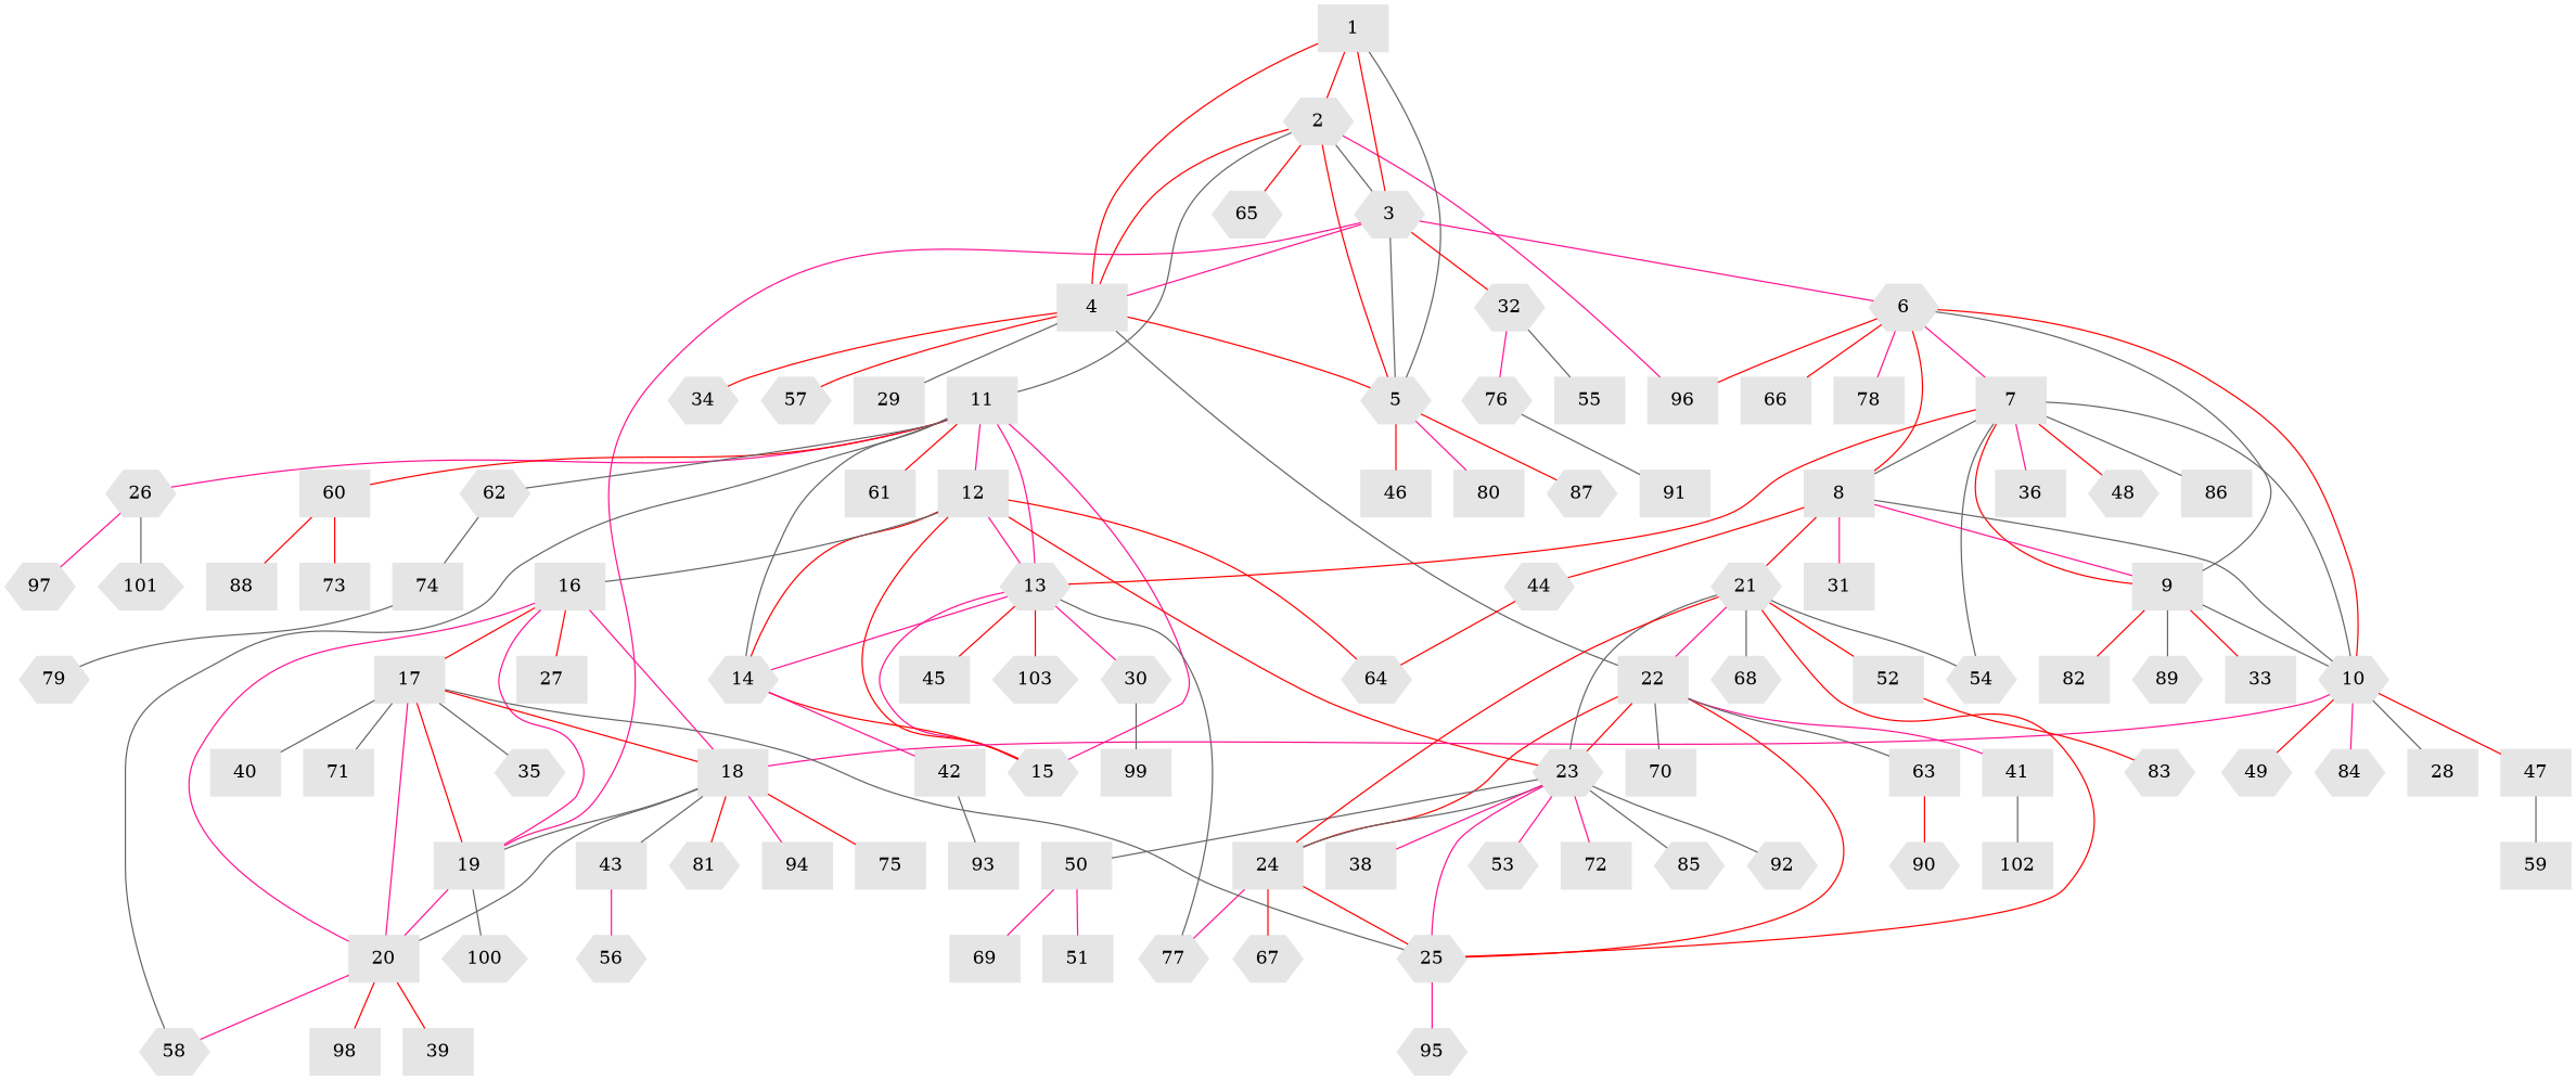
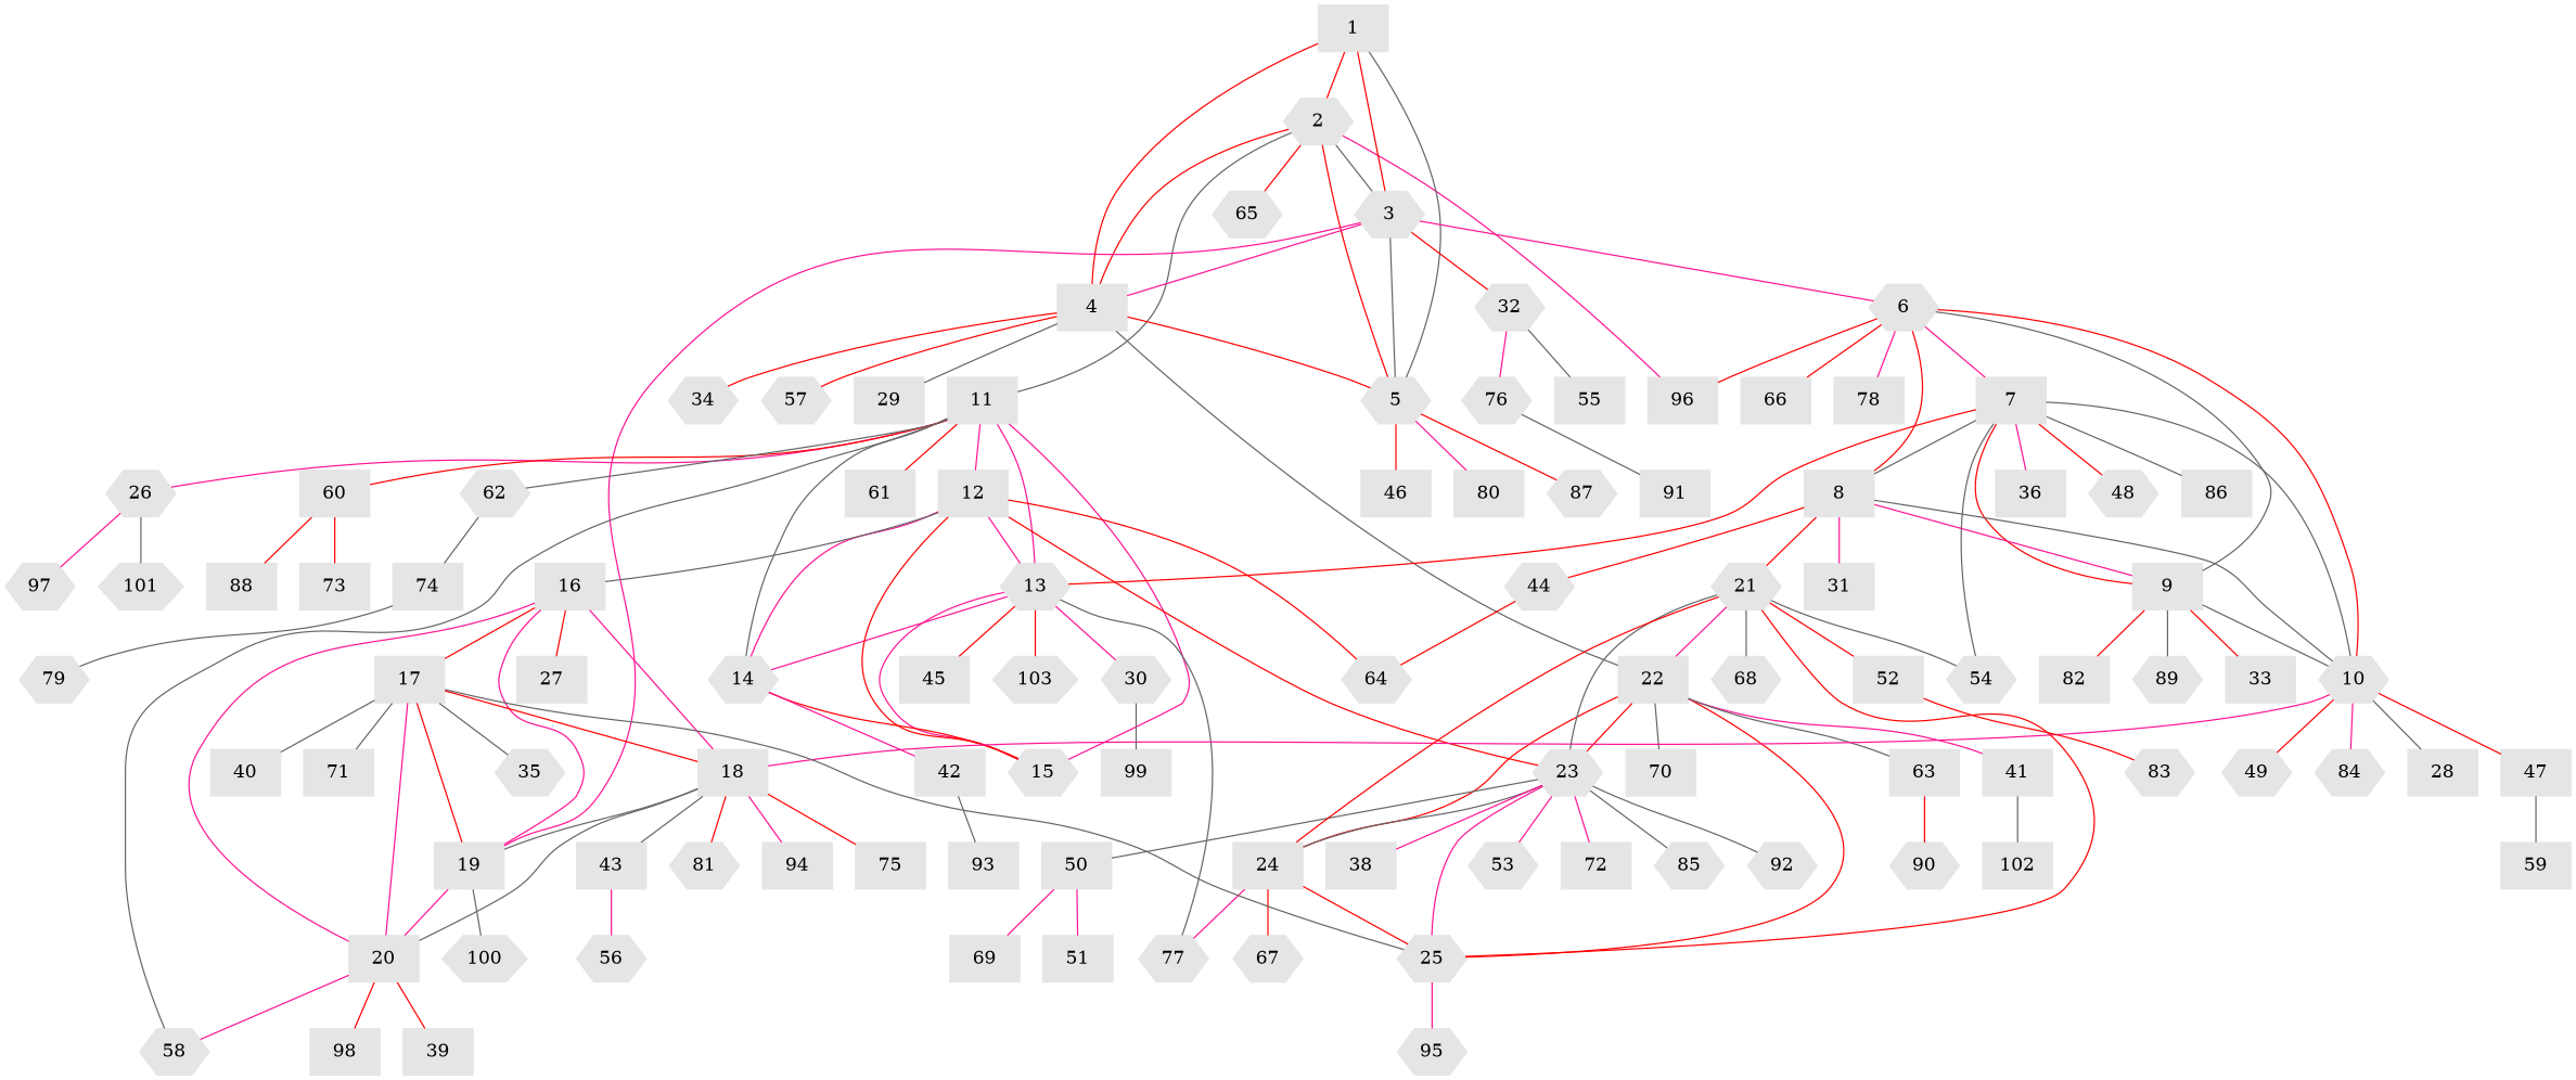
  graph {
    node [color=gray90 shape=box style=filled]
    edge [color=red]
    2 [shape=hexagon]
    1
    3 [shape=hexagon]
    4
    5 [shape=hexagon]
    11
    65 [shape=hexagon]
    96
    6 [shape=hexagon]
    19
    32 [shape=hexagon]
    22
    29
    34 [shape=hexagon]
    57 [shape=hexagon]
    46
    80
    87 [shape=hexagon]
    13 [shape=hexagon]
    12
    14 [shape=hexagon]
    15 [shape=hexagon]
    26 [shape=hexagon]
    58 [shape=hexagon]
    60
    61
    62 [shape=hexagon]
    7
    8
    9
    10 [shape=hexagon]
    66
    78
    20
    100 [shape=hexagon]
    55
    76 [shape=hexagon]
    23 [shape=hexagon]
    25 [shape=hexagon]
    24
    41
    63
    70
    36
    48 [shape=hexagon]
    54 [shape=hexagon]
    86
    21 [shape=hexagon]
    31
    44 [shape=hexagon]
    33
    82
    89 [shape=hexagon]
    18
    28
    47
    49 [shape=hexagon]
    84 [shape=hexagon]
    30 [shape=hexagon]
    45
    77 [shape=hexagon]
    103 [shape=hexagon]
    52
    68 [shape=hexagon]
    64 [shape=hexagon]
    43
    75
    81 [shape=hexagon]
    94
    59
    16
    42
    97 [shape=hexagon]
    101 [shape=hexagon]
    73
    88
    74
    17
    27
    38
    50
    53 [shape=hexagon]
    72
    85 [shape=hexagon]
    92 [shape=hexagon]
    99
    93
    35 [shape=hexagon]
    40
    71
    39
    98
    95 [shape=hexagon]
    56 [shape=hexagon]
    67 [shape=hexagon]
    83 [shape=hexagon]
    102
    90 [shape=hexagon]
    51
    69
    91
    79 [shape=hexagon]
    2 -- 3 [color=gray40]
    2 -- 4
    2 -- 5
    2 -- 11 [color=gray40]
    2 -- 65
    2 -- 96 [color=deeppink]
    1 -- 2
    1 -- 3
    1 -- 4
    1 -- 5 [color=gray40]
    3 -- 4 [color=deeppink]
    3 -- 5 [color=gray40]
    3 -- 6 [color=deeppink]
    3 -- 19 [color=deeppink]
    3 -- 32
    4 -- 5
    4 -- 22 [color=gray40]
    4 -- 29 [color=gray40]
    4 -- 34
    4 -- 57
    5 -- 46
    5 -- 80 [color=deeppink]
    5 -- 87
    11 -- 13 [color=deeppink]
    11 -- 12 [color=deeppink]
    11 -- 14 [color=gray40]
    11 -- 15 [color=deeppink]
    11 -- 26 [color=deeppink]
    11 -- 58 [color=gray40]
    11 -- 60
    11 -- 61
    11 -- 62 [color=gray40]
    6 -- 96
    6 -- 7 [color=deeppink]
    6 -- 8
    6 -- 9 [color=gray40]
    6 -- 10
    6 -- 66
    6 -- 78 [color=deeppink]
    19 -- 20 [color=deeppink]
    19 -- 100 [color=gray40]
    32 -- 55 [color=gray40]
    32 -- 76 [color=deeppink]
    22 -- 23
    22 -- 25
    22 -- 24
    22 -- 41 [color=deeppink]
    22 -- 63 [color=gray40]
    22 -- 70 [color=gray40]
    13 -- 14 [color=deeppink]
    13 -- 15 [color=deeppink]
    13 -- 30 [color=deeppink]
    13 -- 45
    13 -- 77 [color=gray40]
    13 -- 103
    12 -- 13 [color=deeppink]
-   12 -- 14
+   12 -- 14 [color=deeppink]
    12 -- 15
    12 -- 23
    12 -- 64
    12 -- 16 [color=gray40]
    14 -- 15
    14 -- 42 [color=deeppink]
    26 -- 97 [color=deeppink]
    26 -- 101 [color=gray40]
    60 -- 73
    60 -- 88
    62 -- 74 [color=gray40]
    7 -- 13
    7 -- 8 [color=gray40]
    7 -- 9
    7 -- 10 [color=gray40]
    7 -- 36 [color=deeppink]
    7 -- 48
    7 -- 54 [color=gray40]
    7 -- 86 [color=gray40]
    8 -- 9 [color=deeppink]
    8 -- 10 [color=gray40]
    8 -- 21
    8 -- 31 [color=deeppink]
    8 -- 44
    9 -- 10 [color=gray40]
    9 -- 33
    9 -- 82
    9 -- 89 [color=gray40]
    10 -- 18 [color=deeppink]
    10 -- 28 [color=gray40]
    10 -- 47
    10 -- 49
    10 -- 84 [color=deeppink]
    20 -- 58 [color=deeppink]
    20 -- 39
    20 -- 98
    76 -- 91 [color=gray40]
    23 -- 25 [color=deeppink]
    23 -- 24 [color=gray40]
    23 -- 38 [color=deeppink]
    23 -- 50 [color=gray40]
    23 -- 53 [color=deeppink]
    23 -- 72 [color=deeppink]
    23 -- 85 [color=gray40]
    23 -- 92 [color=gray40]
    25 -- 95 [color=deeppink]
    24 -- 25
    24 -- 77 [color=deeppink]
    24 -- 67
    41 -- 102 [color=gray40]
    63 -- 90
    21 -- 22 [color=deeppink]
    21 -- 23 [color=gray40]
    21 -- 25
    21 -- 24
    21 -- 54 [color=gray40]
    21 -- 52
    21 -- 68 [color=gray40]
    44 -- 64
    18 -- 19 [color=gray40]
    18 -- 20 [color=gray40]
    18 -- 43 [color=gray40]
    18 -- 75
    18 -- 81
    18 -- 94 [color=deeppink]
    47 -- 59 [color=gray40]
    30 -- 99 [color=gray40]
    52 -- 83
    43 -- 56 [color=deeppink]
    16 -- 19 [color=deeppink]
    16 -- 20 [color=deeppink]
    16 -- 18 [color=deeppink]
    16 -- 17
    16 -- 27
    42 -- 93 [color=gray40]
    74 -- 79 [color=gray40]
    17 -- 19
    17 -- 20 [color=deeppink]
    17 -- 25 [color=gray40]
    17 -- 18
    17 -- 35 [color=gray40]
    17 -- 40 [color=gray40]
    17 -- 71 [color=gray40]
    50 -- 51 [color=deeppink]
    50 -- 69 [color=deeppink]
  }
